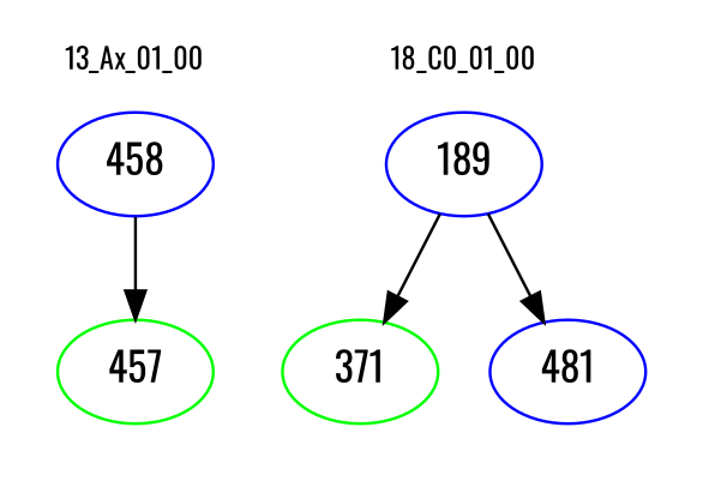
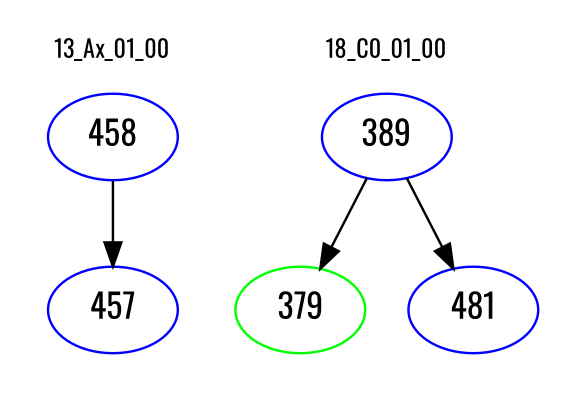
  digraph {
    fontname=Oswald
    node [color=blue fontname=Oswald]
    edge [color=black fontname=Oswald]
    n1 [label=458]
-   n2 [color=green label=457]
-   n3 [label=189]
-   n4 [color=green label=371]
+   n2 [label=457]
+   n3 [label=389]
+   n4 [color=green label=379]
    n5 [label=481]
    subgraph cluster_1 {
      color=white
      fontsize=10
      label="13_Ax_01_00"
      n1
      n2
    }
    subgraph cluster_2 {
      color=white
      fontsize=10
      label="18_C0_01_00"
      n3
      n4
      n5
    }
    n1 -> n2
    n3 -> n4
    n3 -> n5
  }
